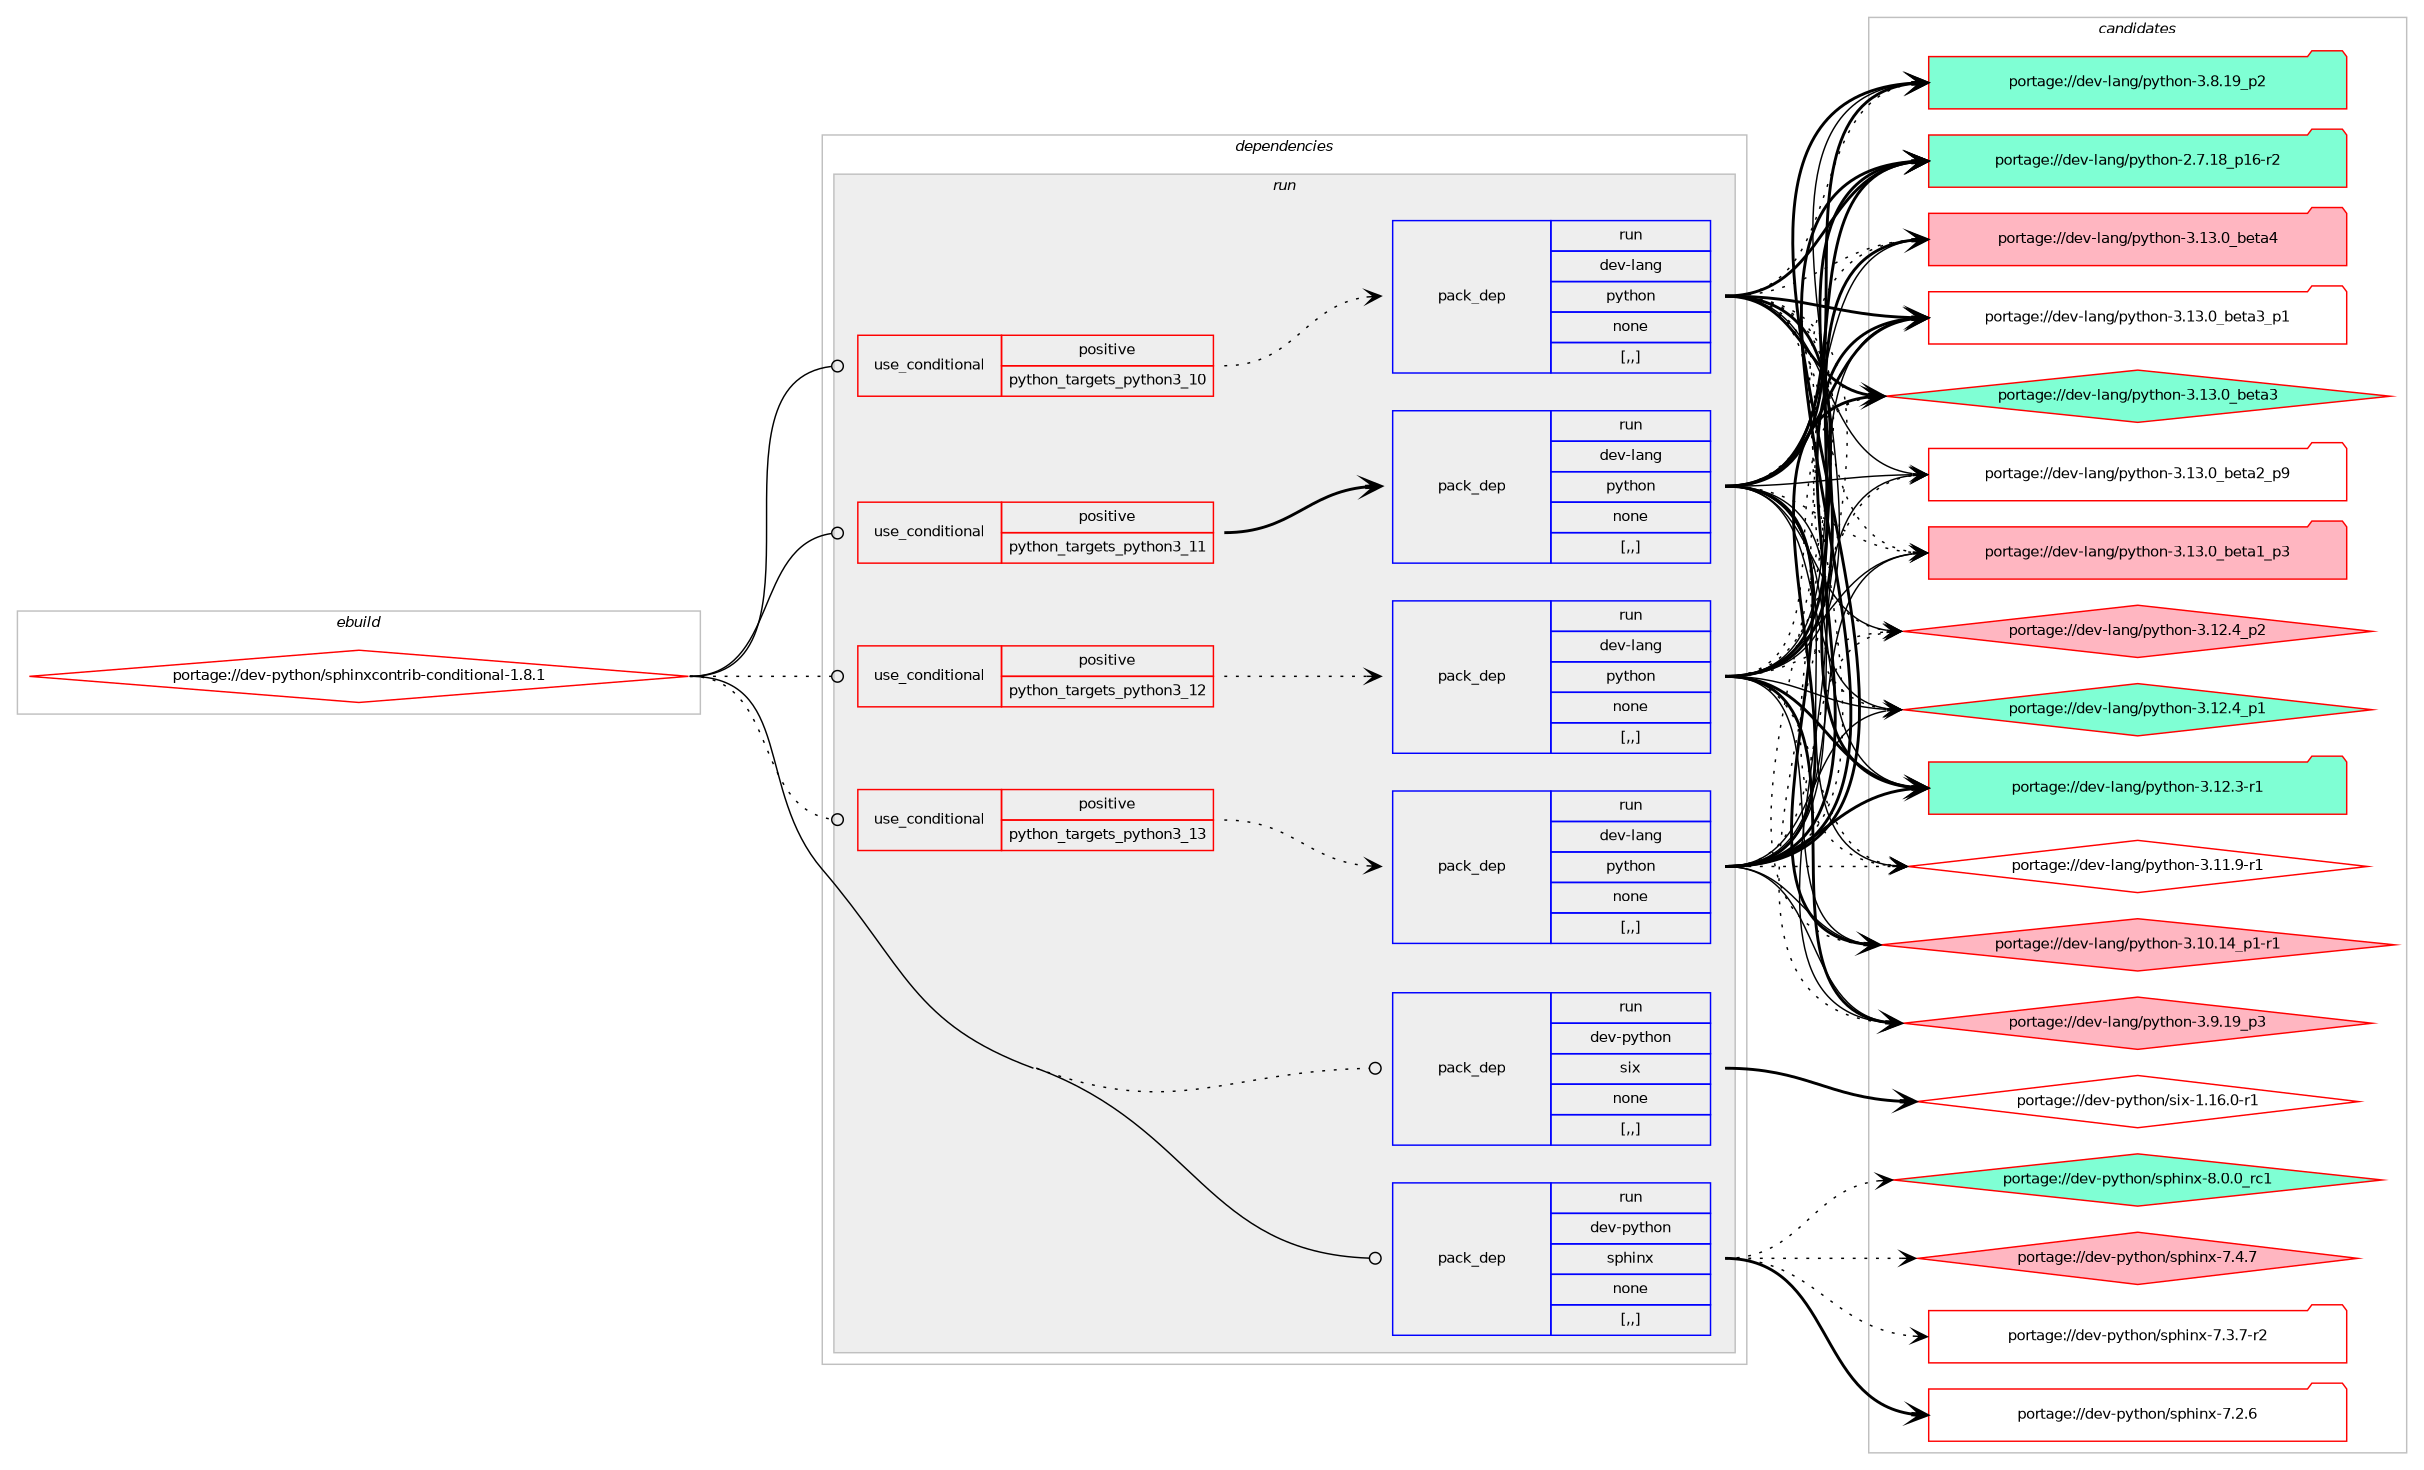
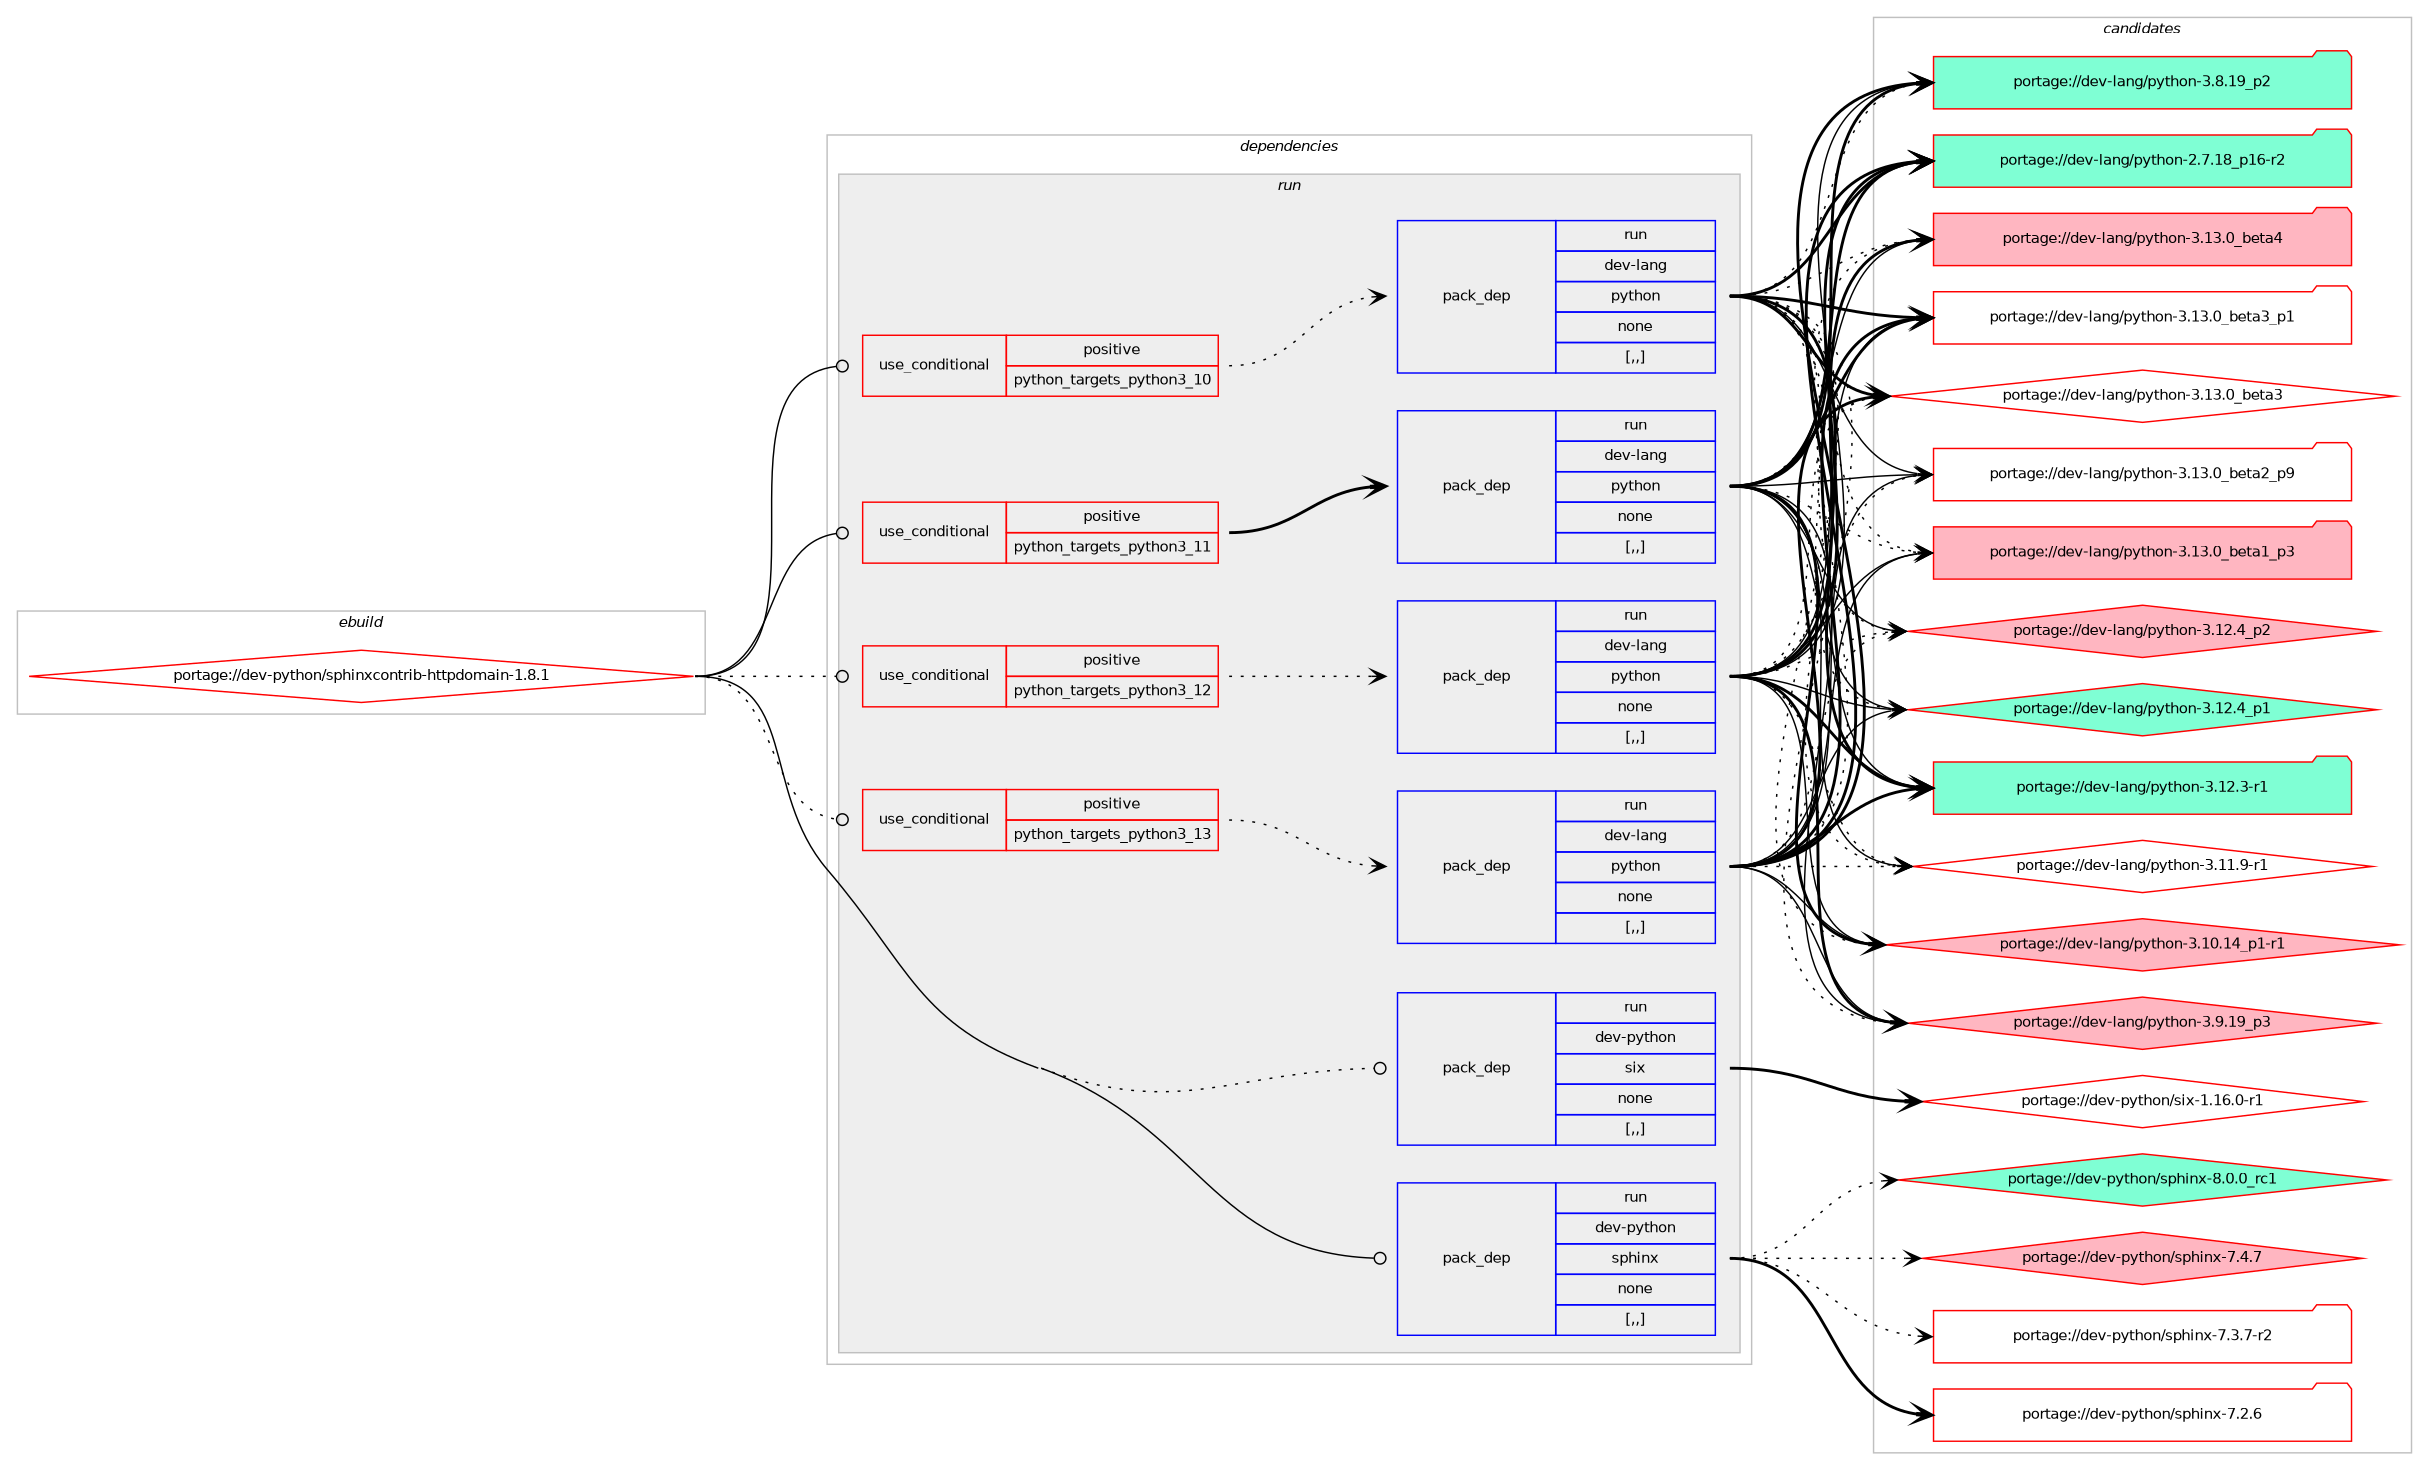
  digraph {
    compound=true
    concentrate=true
    fontname=Helvetica
    fontsize=10
    newrank=true
    rankdir=LR
    ranksep=1.5
    node [color=red fontname=Helvetica fontsize=10 shape=diamond style=filled]
    edge [arrowhead=vee headport=w style=dotted tailport=e weight=100]
-   n1 [fillcolor=white label="portage://dev-python/sphinxcontrib-conditional-1.8.1" width=4]
+   n1 [fillcolor=white label="portage://dev-python/sphinxcontrib-httpdomain-1.8.1" width=4]
    n2 [color=blue label=<<TABLE BORDER="0" CELLBORDER="1" CELLSPACING="0" CELLPADDING="4" WIDTH="220"><TR><TD ROWSPAN="6" CELLPADDING="30">pack_dep</TD></TR><TR><TD WIDTH="110">run</TD></TR><TR><TD>dev-lang</TD></TR><TR><TD>python</TD></TR><TR><TD>none</TD></TR><TR><TD>[,,]</TD></TR></TABLE>> shape=none style=""]
    n3 [label=<<TABLE BORDER="0" CELLBORDER="1" CELLSPACING="0" CELLPADDING="4"><TR><TD ROWSPAN="3" CELLPADDING="10">use_conditional</TD></TR><TR><TD>positive</TD></TR><TR><TD>python_targets_python3_10</TD></TR></TABLE>> shape=none style=""]
    n4 [color=blue label=<<TABLE BORDER="0" CELLBORDER="1" CELLSPACING="0" CELLPADDING="4" WIDTH="220"><TR><TD ROWSPAN="6" CELLPADDING="30">pack_dep</TD></TR><TR><TD WIDTH="110">run</TD></TR><TR><TD>dev-lang</TD></TR><TR><TD>python</TD></TR><TR><TD>none</TD></TR><TR><TD>[,,]</TD></TR></TABLE>> shape=none style=""]
    n5 [label=<<TABLE BORDER="0" CELLBORDER="1" CELLSPACING="0" CELLPADDING="4"><TR><TD ROWSPAN="3" CELLPADDING="10">use_conditional</TD></TR><TR><TD>positive</TD></TR><TR><TD>python_targets_python3_11</TD></TR></TABLE>> shape=none style=""]
    n6 [color=blue label=<<TABLE BORDER="0" CELLBORDER="1" CELLSPACING="0" CELLPADDING="4" WIDTH="220"><TR><TD ROWSPAN="6" CELLPADDING="30">pack_dep</TD></TR><TR><TD WIDTH="110">run</TD></TR><TR><TD>dev-lang</TD></TR><TR><TD>python</TD></TR><TR><TD>none</TD></TR><TR><TD>[,,]</TD></TR></TABLE>> shape=none style=""]
    n7 [label=<<TABLE BORDER="0" CELLBORDER="1" CELLSPACING="0" CELLPADDING="4"><TR><TD ROWSPAN="3" CELLPADDING="10">use_conditional</TD></TR><TR><TD>positive</TD></TR><TR><TD>python_targets_python3_12</TD></TR></TABLE>> shape=none style=""]
    n8 [color=blue label=<<TABLE BORDER="0" CELLBORDER="1" CELLSPACING="0" CELLPADDING="4" WIDTH="220"><TR><TD ROWSPAN="6" CELLPADDING="30">pack_dep</TD></TR><TR><TD WIDTH="110">run</TD></TR><TR><TD>dev-lang</TD></TR><TR><TD>python</TD></TR><TR><TD>none</TD></TR><TR><TD>[,,]</TD></TR></TABLE>> shape=none style=""]
    n9 [label=<<TABLE BORDER="0" CELLBORDER="1" CELLSPACING="0" CELLPADDING="4"><TR><TD ROWSPAN="3" CELLPADDING="10">use_conditional</TD></TR><TR><TD>positive</TD></TR><TR><TD>python_targets_python3_13</TD></TR></TABLE>> shape=none style=""]
    n10 [color=blue label=<<TABLE BORDER="0" CELLBORDER="1" CELLSPACING="0" CELLPADDING="4" WIDTH="220"><TR><TD ROWSPAN="6" CELLPADDING="30">pack_dep</TD></TR><TR><TD WIDTH="110">run</TD></TR><TR><TD>dev-python</TD></TR><TR><TD>six</TD></TR><TR><TD>none</TD></TR><TR><TD>[,,]</TD></TR></TABLE>> shape=none style=""]
    n11 [color=blue label=<<TABLE BORDER="0" CELLBORDER="1" CELLSPACING="0" CELLPADDING="4" WIDTH="220"><TR><TD ROWSPAN="6" CELLPADDING="30">pack_dep</TD></TR><TR><TD WIDTH="110">run</TD></TR><TR><TD>dev-python</TD></TR><TR><TD>sphinx</TD></TR><TR><TD>none</TD></TR><TR><TD>[,,]</TD></TR></TABLE>> shape=none style=""]
    n12 [fillcolor=lightpink label="portage://dev-lang/python-3.13.0_beta4" shape=folder width=4]
    n13 [fillcolor=white label="portage://dev-lang/python-3.13.0_beta3_p1" shape=folder width=4]
-   n14 [fillcolor=aquamarine label="portage://dev-lang/python-3.13.0_beta3" width=4]
+   n14 [fillcolor=white label="portage://dev-lang/python-3.13.0_beta3" width=4]
    n15 [fillcolor=white label="portage://dev-lang/python-3.13.0_beta2_p9" shape=folder width=4]
    n16 [fillcolor=lightpink label="portage://dev-lang/python-3.13.0_beta1_p3" shape=folder width=4]
    n17 [fillcolor=lightpink label="portage://dev-lang/python-3.12.4_p2" width=4]
    n18 [fillcolor=aquamarine label="portage://dev-lang/python-3.12.4_p1" width=4]
    n19 [fillcolor=aquamarine label="portage://dev-lang/python-3.12.3-r1" shape=folder width=4]
    n20 [fillcolor=white label="portage://dev-lang/python-3.11.9-r1" width=4]
    n21 [fillcolor=lightpink label="portage://dev-lang/python-3.10.14_p1-r1" width=4]
    n22 [fillcolor=lightpink label="portage://dev-lang/python-3.9.19_p3" width=4]
    n23 [fillcolor=aquamarine label="portage://dev-lang/python-3.8.19_p2" shape=folder width=4]
    n24 [fillcolor=aquamarine label="portage://dev-lang/python-2.7.18_p16-r2" shape=folder width=4]
    n25 [fillcolor=white label="portage://dev-python/six-1.16.0-r1" width=4]
    n26 [fillcolor=aquamarine label="portage://dev-python/sphinx-8.0.0_rc1" width=4]
    n27 [fillcolor=lightpink label="portage://dev-python/sphinx-7.4.7" width=4]
    n28 [fillcolor=white label="portage://dev-python/sphinx-7.3.7-r2" shape=folder width=4]
    n29 [fillcolor=white label="portage://dev-python/sphinx-7.2.6" shape=folder width=4]
    subgraph cluster_1 {
      color=gray
      label=<<i>dependencies</i>>
      subgraph cluster_2 {
        color=gray
        fillcolor="#eeeeee"
        label=<<i>compile</i>>
        style=filled
      }
      subgraph cluster_3 {
        color=gray
        fillcolor="#eeeeee"
        label=<<i>compile and run</i>>
        style=filled
      }
      subgraph cluster_4 {
        color=gray
        fillcolor="#eeeeee"
        label=<<i>run</i>>
        style=filled
        subgraph sub_5 {
          color=gray
          fillcolor="#eeeeee"
          label=<<i>run</i>>
          style=filled
          n3
          subgraph sub_6 {
            color=gray
            fillcolor="#eeeeee"
            label=<<i>run</i>>
            style=filled
            n2
          }
        }
        subgraph sub_7 {
          color=gray
          fillcolor="#eeeeee"
          label=<<i>run</i>>
          style=filled
          n5
          subgraph sub_8 {
            color=gray
            fillcolor="#eeeeee"
            label=<<i>run</i>>
            style=filled
            n4
          }
        }
        subgraph sub_9 {
          color=gray
          fillcolor="#eeeeee"
          label=<<i>run</i>>
          style=filled
          n7
          subgraph sub_10 {
            color=gray
            fillcolor="#eeeeee"
            label=<<i>run</i>>
            style=filled
            n6
          }
        }
        subgraph sub_11 {
          color=gray
          fillcolor="#eeeeee"
          label=<<i>run</i>>
          style=filled
          n9
          subgraph sub_12 {
            color=gray
            fillcolor="#eeeeee"
            label=<<i>run</i>>
            style=filled
            n8
          }
        }
        subgraph sub_13 {
          color=gray
          fillcolor="#eeeeee"
          label=<<i>run</i>>
          style=filled
          n10
        }
        subgraph sub_14 {
          color=gray
          fillcolor="#eeeeee"
          label=<<i>run</i>>
          style=filled
          n11
        }
      }
    }
    subgraph cluster_15 {
      color=gray
      label=<<i>ebuild</i>>
      n1
    }
    subgraph cluster_16 {
      color=gray
      label=<<i>candidates</i>>
      rank=same
      subgraph sub_17 {
        color=black
        label=<<i>candidates</i>>
        nodesep=1
        rank=same
        n12
        n13
        n14
        n15
        n16
        n17
        n18
        n19
        n20
        n21
        n22
        n23
        n24
      }
      subgraph sub_18 {
        color=black
        label=<<i>candidates</i>>
        nodesep=1
        rank=same
        n12
        n13
        n14
        n15
        n16
        n17
        n18
        n19
        n20
        n21
        n22
        n23
        n24
      }
      subgraph sub_19 {
        color=black
        label=<<i>candidates</i>>
        nodesep=1
        rank=same
        n12
        n13
        n14
        n15
        n16
        n17
        n18
        n19
        n20
        n21
        n22
        n23
        n24
      }
      subgraph sub_20 {
        color=black
        label=<<i>candidates</i>>
        nodesep=1
        rank=same
        n12
        n13
        n14
        n15
        n16
        n17
        n18
        n19
        n20
        n21
        n22
        n23
        n24
      }
      subgraph sub_21 {
        color=black
        label=<<i>candidates</i>>
        nodesep=1
        rank=same
        n25
      }
      subgraph sub_22 {
        color=black
        label=<<i>candidates</i>>
        nodesep=1
        rank=same
        n26
        n27
        n28
        n29
      }
    }
    n1 -> n3 [arrowhead=odot style=solid weight=20]
    n1 -> n5 [arrowhead=odot style=solid weight=20]
    n1 -> n7 [arrowhead=odot weight=20]
    n1 -> n9 [arrowhead=odot weight=20]
    n1 -> n10 [arrowhead=odot weight=20]
    n1 -> n11 [arrowhead=odot style=solid weight=20]
    n2 -> n12
    n2 -> n13 [style=bold]
    n2 -> n14 [style=bold]
    n2 -> n15 [style=solid]
    n2 -> n16
    n2 -> n17
    n2 -> n18
    n2 -> n19 [style=bold]
    n2 -> n20
    n2 -> n21
    n2 -> n22
    n2 -> n23
    n2 -> n24 [style=bold]
    n3 -> n2 [weight=20]
    n4 -> n12 [style=solid]
    n4 -> n13 [style=bold]
    n4 -> n14
    n4 -> n15 [style=solid]
    n4 -> n16
    n4 -> n17 [style=solid]
    n4 -> n18 [style=solid]
    n4 -> n19 [style=solid]
    n4 -> n20 [style=solid]
    n4 -> n21 [style=bold]
    n4 -> n22 [style=solid]
    n4 -> n23 [style=bold]
    n4 -> n24 [style=bold]
    n5 -> n4 [style=bold weight=20]
    n6 -> n12 [style=bold]
    n6 -> n13 [style=solid]
    n6 -> n14
    n6 -> n15
    n6 -> n16 [style=solid]
    n6 -> n17
    n6 -> n18 [style=solid]
    n6 -> n19 [style=bold]
    n6 -> n20
    n6 -> n21 [style=solid]
    n6 -> n22 [style=bold]
    n6 -> n23 [style=solid]
    n6 -> n24 [style=bold]
    n7 -> n6 [weight=20]
    n8 -> n12
    n8 -> n13 [style=bold]
    n8 -> n14 [style=bold]
    n8 -> n15 [style=solid]
    n8 -> n16 [style=solid]
    n8 -> n17
    n8 -> n18 [style=solid]
    n8 -> n19 [style=bold]
    n8 -> n20
    n8 -> n21 [style=solid]
    n8 -> n22 [style=solid]
    n8 -> n23 [style=bold]
    n8 -> n24 [style=bold]
    n9 -> n8 [weight=20]
    n10 -> n25 [style=bold]
    n11 -> n26
    n11 -> n27
    n11 -> n28
    n11 -> n29 [style=bold]
  }
